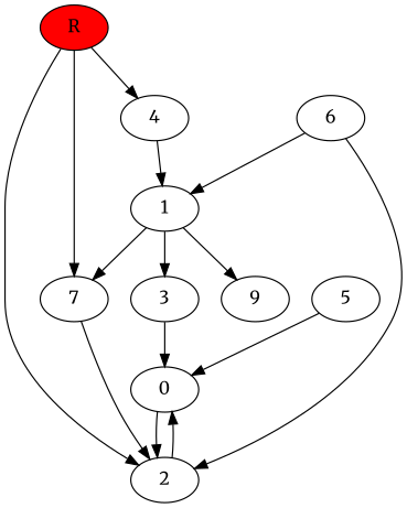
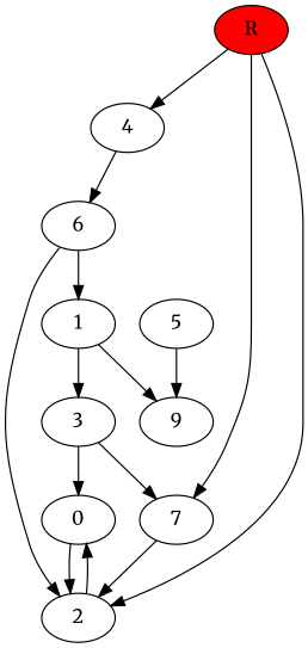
  digraph {
    fontname=Merriweather
    node [fontname=Merriweather]
    edge [fontname=Merriweather]
    1
    3
    9
    n4 [label=0]
    7
    5
    2
    4
    6
    R [fillcolor="#ff0000" style=filled]
    1 -> 3
    1 -> 9
    3 -> n4
-   1 -> 7
+   3 -> 7
    n4 -> 2
    7 -> 2
-   5 -> n4
+   5 -> 9
    2 -> n4
-   4 -> 1
+   4 -> 6
    6 -> 1
    6 -> 2
    R -> 7
    R -> 2
    R -> 4
  }
